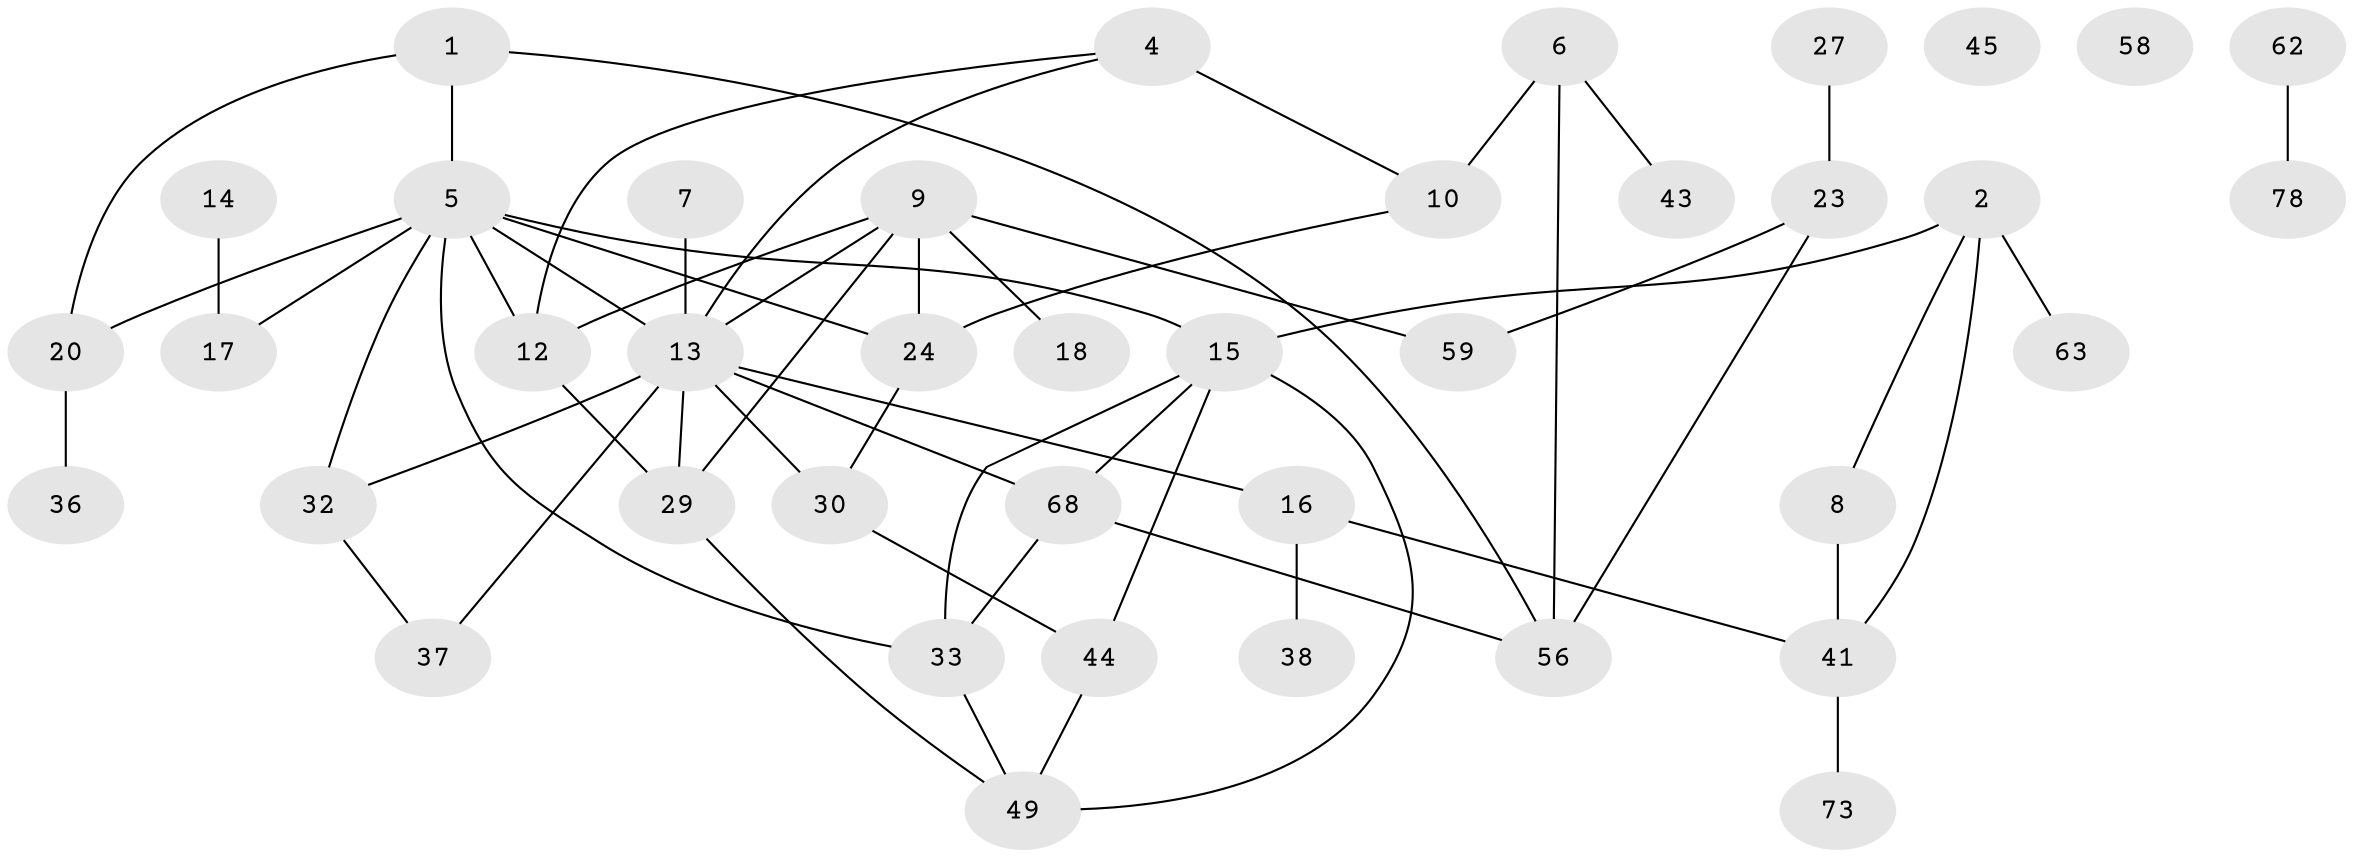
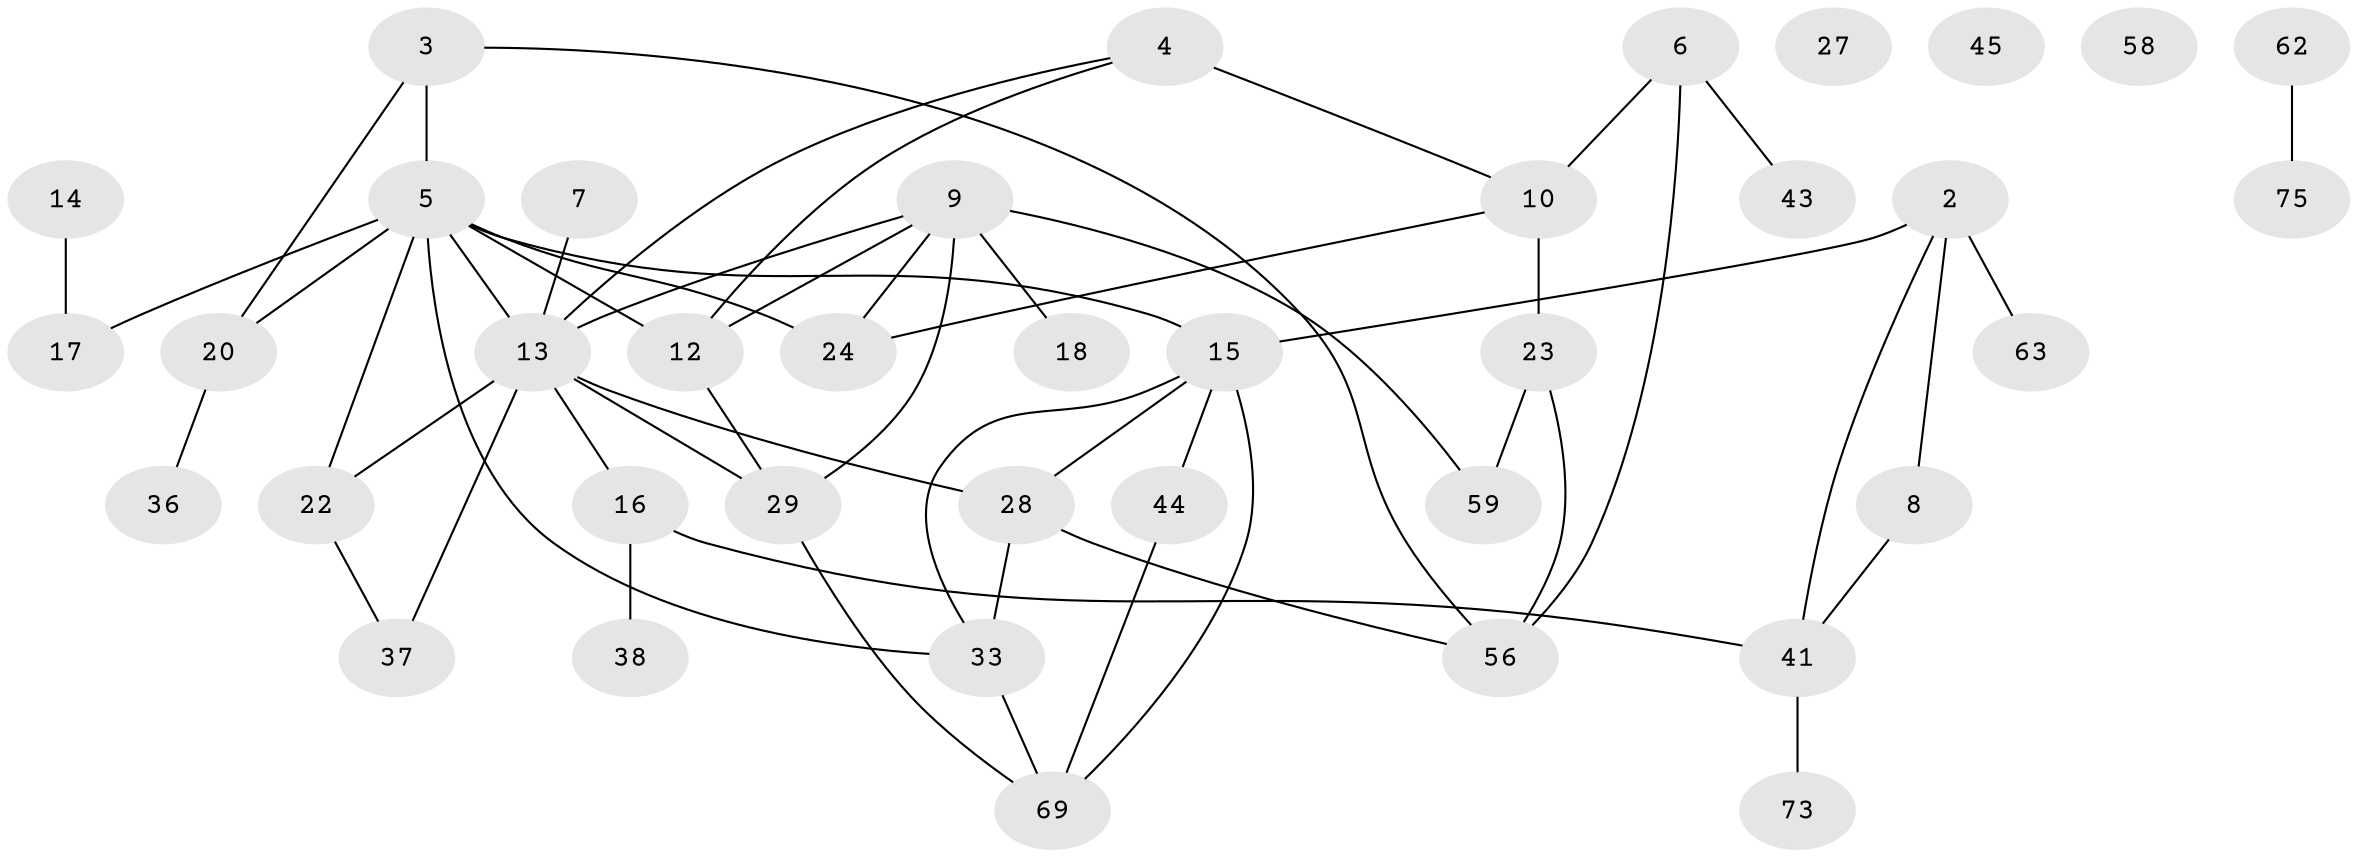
  graph {
    fontname="Courier Prime"
    node [color=gray90 fontname="Courier Prime" style=filled]
    edge [fontname="Courier Prime"]
-   1 [super="+11"]
+   1 [super="+11" label=3]
    5 [super="+22"]
    20
    56
    15 [super="+53+52"]
    12
    13 [super="+54+76"]
    17
    24 [super="+40"]
-   32 [super="+64"]
+   32 [super="+64" label=22]
    33 [super="+34"]
    36
    2 [super="+3+21"]
    8
    41 [super="+47"]
    63
-   28 [super="+61" label=68]
+   28 [super="+61"]
    44 [super="+80"]
-   69 [label=49]
+   69
    73
    4 [super="+31"]
    10 [super="+68+67+50+19"]
    23 [super="+35"]
    29 [super="+65"]
    16 [super="+42"]
-   30 [super="+48+66"]
    37 [super="+72"]
    6 [super="+26"]
    43
    7
    9 [super="+51+39"]
    18
    59
    38
    14 [super="+25"]
    27
    45
    58
-   75 [super="+77" label=78]
+   75 [super="+77"]
    62
    1 -- 5
    1 -- 20
    1 -- 56
    5 -- 20
    5 -- 15
    5 -- 12
    5 -- 13 [weight=2]
    5 -- 17
    5 -- 24
    5 -- 32
    5 -- 33
    20 -- 36
    15 -- 33
    15 -- 28
    15 -- 44 [weight=2]
    15 -- 69
    12 -- 29
    13 -- 32
    13 -- 28
    13 -- 29 [weight=2]
    13 -- 16
-   13 -- 30
    13 -- 37
-   24 -- 30 [weight=2]
    32 -- 37
    33 -- 69
    2 -- 15
    2 -- 8
    2 -- 41
    2 -- 63
    8 -- 41
    41 -- 73
    28 -- 56
    28 -- 33
    44 -- 69
    4 -- 12
    4 -- 13
    4 -- 10 [weight=2]
    10 -- 24
-   27 -- 23
+   10 -- 23
    23 -- 56
    23 -- 59
    29 -- 69
    16 -- 41
    16 -- 38
-   30 -- 44 [weight=2]
    6 -- 56
    6 -- 10
    6 -- 43
    7 -- 13
    9 -- 12
    9 -- 13
    9 -- 24 [weight=2]
    9 -- 29 [weight=2]
    9 -- 18
    9 -- 59 [weight=2]
    14 -- 17
    62 -- 75
  }
